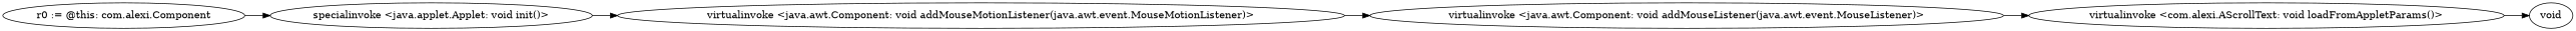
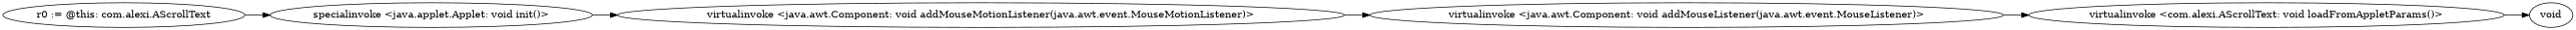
  digraph {
    rankdir=LR
-   "r0 := @this: com.alexi.AScrollText" [label="r0 := @this: com.alexi.Component"]
+   "r0 := @this: com.alexi.AScrollText"
    "specialinvoke <java.applet.Applet: void init()>"
    "virtualinvoke <java.awt.Component: void addMouseMotionListener(java.awt.event.MouseMotionListener)>"
    "virtualinvoke <java.awt.Component: void addMouseListener(java.awt.event.MouseListener)>"
    "virtualinvoke <com.alexi.AScrollText: void loadFromAppletParams()>"
    n6 [label=void]
    "r0 := @this: com.alexi.AScrollText" -> "specialinvoke <java.applet.Applet: void init()>"
    "specialinvoke <java.applet.Applet: void init()>" -> "virtualinvoke <java.awt.Component: void addMouseMotionListener(java.awt.event.MouseMotionListener)>"
    "virtualinvoke <java.awt.Component: void addMouseMotionListener(java.awt.event.MouseMotionListener)>" -> "virtualinvoke <java.awt.Component: void addMouseListener(java.awt.event.MouseListener)>"
    "virtualinvoke <java.awt.Component: void addMouseListener(java.awt.event.MouseListener)>" -> "virtualinvoke <com.alexi.AScrollText: void loadFromAppletParams()>"
    "virtualinvoke <com.alexi.AScrollText: void loadFromAppletParams()>" -> n6
  }
